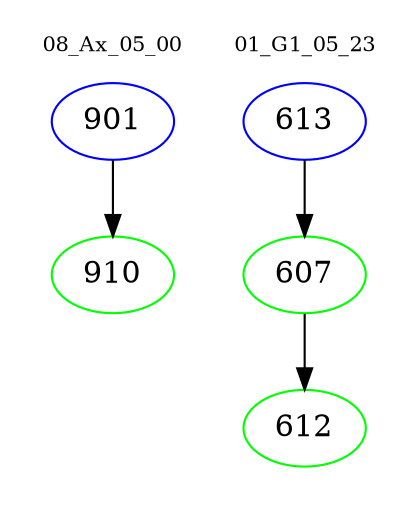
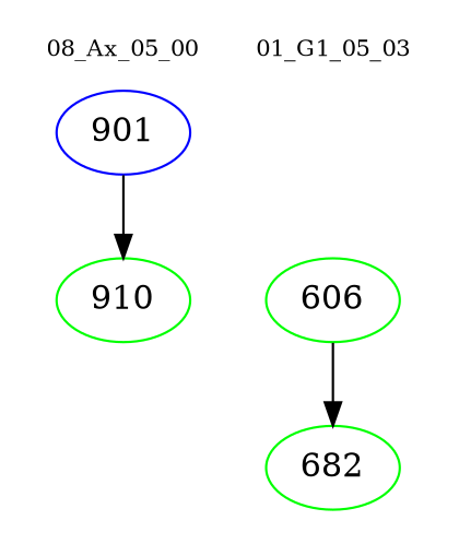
  digraph {
    node [color=green]
    edge [color=black]
    n1 [color=blue label=901]
    n2 [label=910]
-   n3 [color=blue label=613]
-   n4 [label=607]
-   n5 [label=612]
+   n4 [label=606]
+   n5 [label=682]
    subgraph cluster_1 {
      color=white
      fontsize=10
      label="08_Ax_05_00"
      n1
      n2
    }
    subgraph cluster_2 {
      color=white
      fontsize=10
-     label="01_G1_05_23"
-     n3
+     label="01_G1_05_03"
      n4
      n5
    }
    n1 -> n2
-   n3 -> n4
    n4 -> n5
  }
